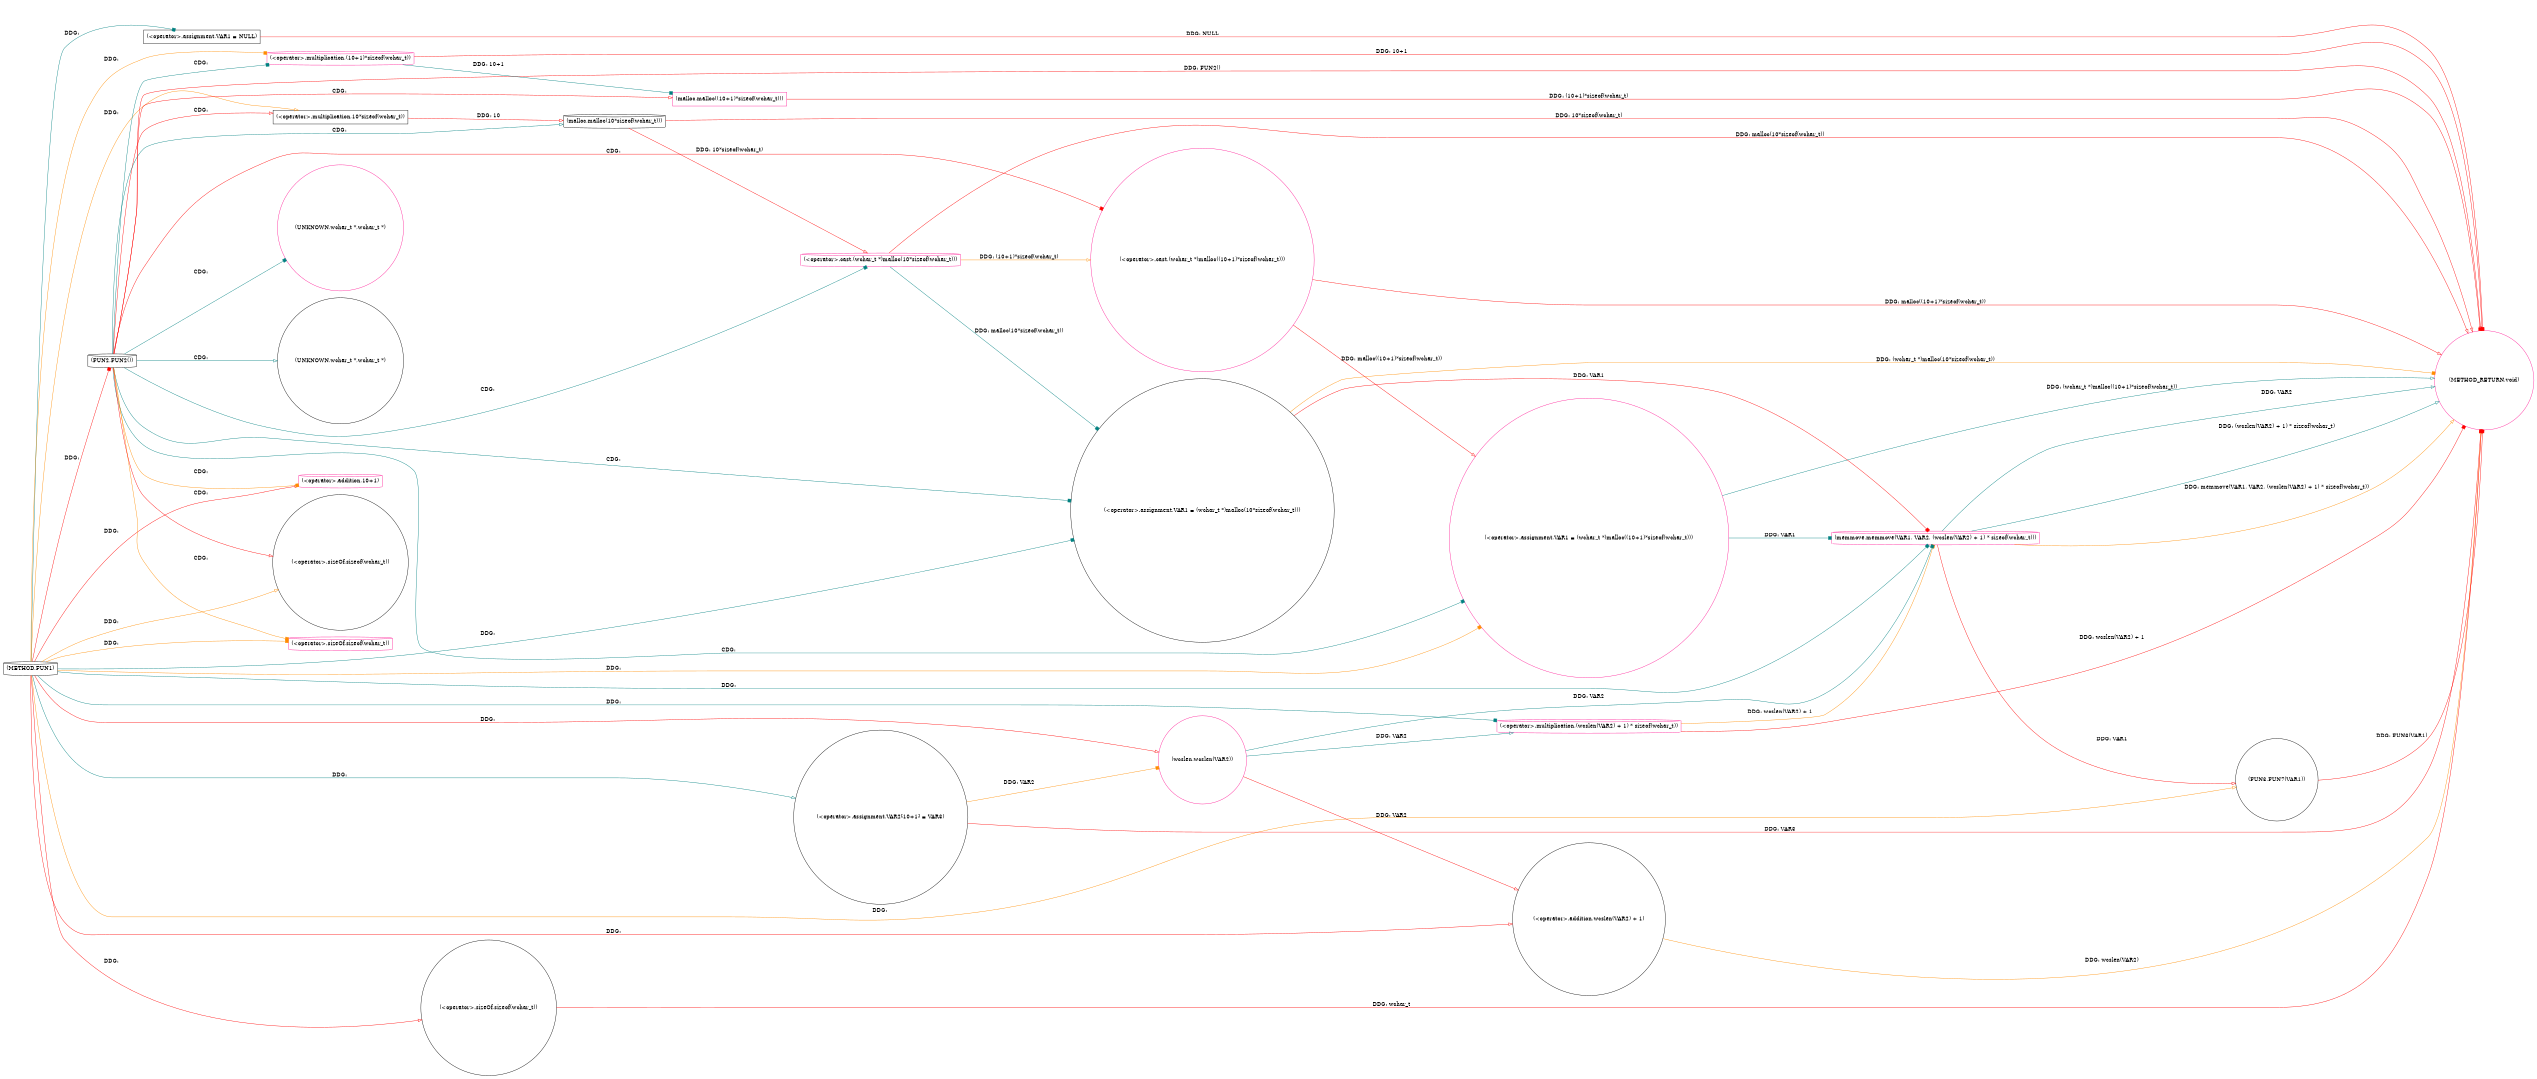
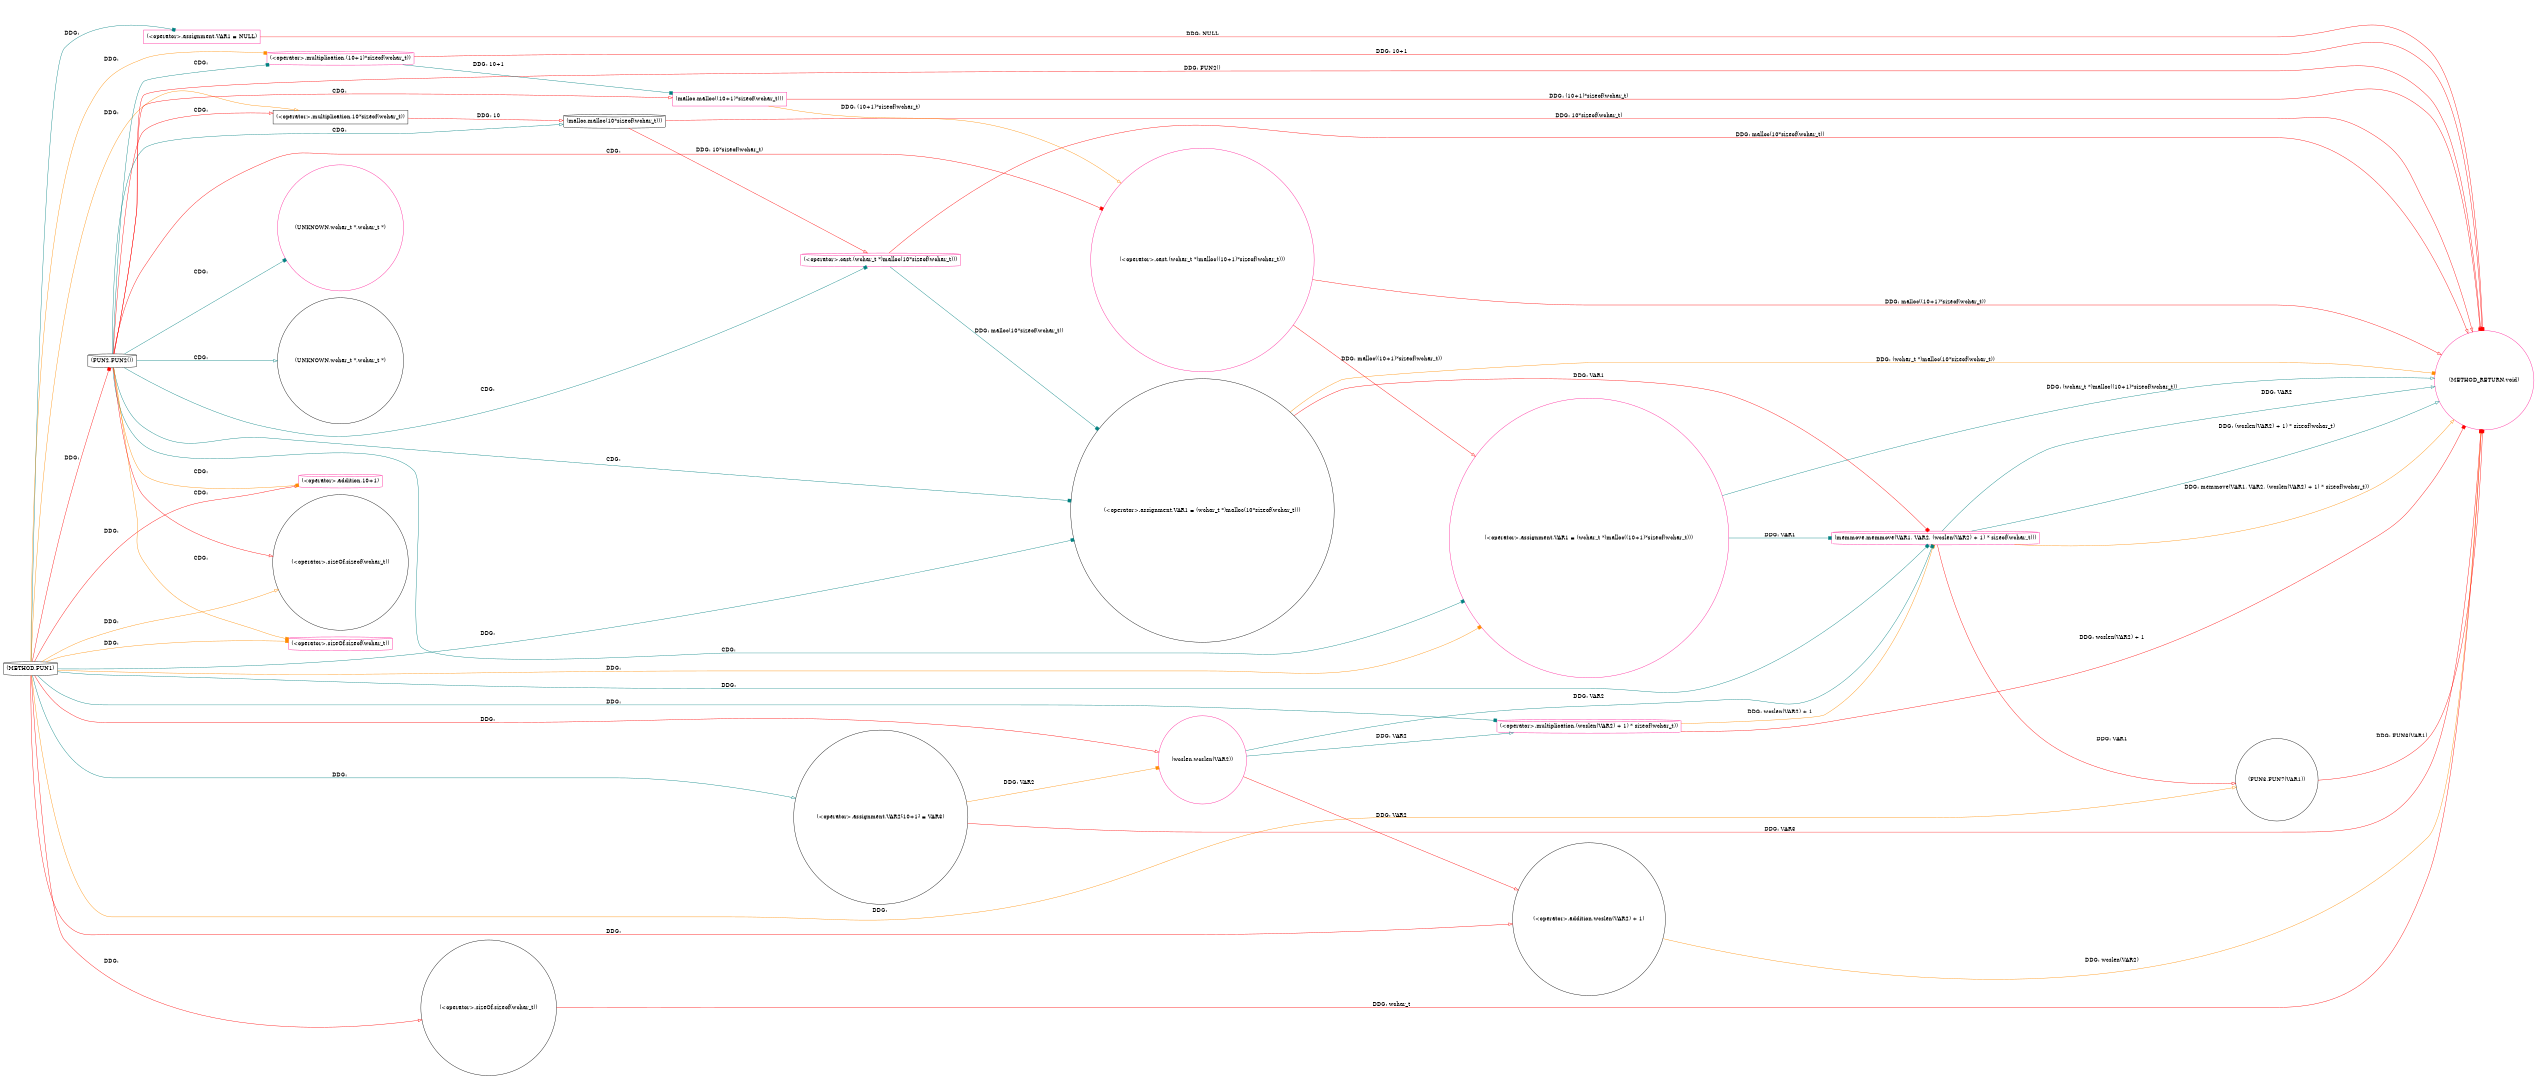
  digraph {
    fontname="DejaVu Serif"
    rankdir=LR
    node [color=black fontname="DejaVu Serif" shape=circle]
    edge [arrowhead=box color=red fontname="DejaVu Serif"]
    n1 [label="(METHOD,FUN1)" shape=cylinder]
-   n2 [label="(<operator>.assignment,VAR1 = NULL)" shape=box]
+   n2 [color=deeppink label="(<operator>.assignment,VAR1 = NULL)" shape=box]
    n3 [label="(FUN2,FUN2())" shape=cylinder]
    n4 [label="(<operator>.assignment,VAR1 = (wchar_t *)malloc(10*sizeof(wchar_t)))"]
    n5 [label="(<operator>.multiplication,10*sizeof(wchar_t))" shape=box]
    n6 [color=deeppink label="(<operator>.sizeOf,sizeof(wchar_t))" shape=cylinder]
    n7 [color=deeppink label="(<operator>.assignment,VAR1 = (wchar_t *)malloc((10+1)*sizeof(wchar_t)))"]
    n8 [color=deeppink label="(<operator>.multiplication,(10+1)*sizeof(wchar_t))" shape=cylinder]
    n9 [color=deeppink label="(<operator>.addition,10+1)" shape=cylinder]
    n10 [label="(<operator>.sizeOf,sizeof(wchar_t))"]
    n11 [label="(<operator>.assignment,VAR2[10+1] = VAR3)"]
    n12 [color=deeppink label="(memmove,memmove(VAR1, VAR2, (wcslen(VAR2) + 1) * sizeof(wchar_t)))" shape=cylinder]
    n13 [color=deeppink label="(<operator>.multiplication,(wcslen(VAR2) + 1) * sizeof(wchar_t))" shape=cylinder]
    n14 [label="(<operator>.addition,wcslen(VAR2) + 1)"]
    n15 [color=deeppink label="(wcslen,wcslen(VAR2))"]
    n16 [label="(<operator>.sizeOf,sizeof(wchar_t))"]
    n17 [label="(FUN3,FUN7(VAR1))"]
    n18 [color=deeppink label="(METHOD_RETURN,void)"]
    n19 [color=deeppink label="(<operator>.cast,(wchar_t *)malloc(10*sizeof(wchar_t)))" shape=cylinder]
    n20 [label="(malloc,malloc(10*sizeof(wchar_t)))" shape=cylinder]
    n21 [color=deeppink label="(<operator>.cast,(wchar_t *)malloc((10+1)*sizeof(wchar_t)))"]
    n22 [color=deeppink label="(malloc,malloc((10+1)*sizeof(wchar_t)))" shape=box]
    n23 [color=deeppink label="(UNKNOWN,wchar_t *,wchar_t *)"]
    n24 [label="(UNKNOWN,wchar_t *,wchar_t *)"]
    n1 -> n2 [color=teal label="DDG: "]
    n1 -> n3 [label="DDG: "]
    n1 -> n4 [color=teal label="DDG: "]
    n1 -> n5 [arrowhead=onormal color=darkorange label="DDG: "]
    n1 -> n6 [color=darkorange label="DDG: "]
    n1 -> n7 [color=darkorange label="DDG: "]
    n1 -> n8 [color=darkorange label="DDG: "]
    n1 -> n9 [arrowhead=onormal label="DDG: "]
    n1 -> n10 [arrowhead=onormal color=darkorange label="DDG: "]
    n1 -> n11 [arrowhead=onormal color=teal label="DDG: "]
    n1 -> n12 [color=teal label="DDG: "]
    n1 -> n13 [color=teal label="DDG: "]
    n1 -> n14 [arrowhead=onormal label="DDG: "]
    n1 -> n15 [arrowhead=onormal label="DDG: "]
    n1 -> n16 [arrowhead=onormal label="DDG: "]
    n1 -> n17 [arrowhead=onormal color=darkorange label="DDG: "]
    n2 -> n18 [label="DDG: NULL"]
    n3 -> n4 [color=teal label="CDG: "]
    n3 -> n5 [arrowhead=onormal label="CDG: "]
    n3 -> n6 [color=darkorange label="CDG: "]
    n3 -> n7 [color=teal label="CDG: "]
    n3 -> n8 [color=teal label="CDG: "]
    n3 -> n9 [color=darkorange label="CDG: "]
    n3 -> n10 [arrowhead=onormal label="CDG: "]
    n3 -> n18 [arrowhead=onormal label="DDG: FUN2()"]
    n3 -> n19 [color=teal label="CDG: "]
    n3 -> n20 [arrowhead=onormal color=teal label="CDG: "]
    n3 -> n21 [label="CDG: "]
    n3 -> n22 [arrowhead=onormal label="CDG: "]
    n3 -> n23 [color=teal label="CDG: "]
    n3 -> n24 [arrowhead=onormal color=teal label="CDG: "]
    n4 -> n12 [label="DDG: VAR1"]
    n4 -> n18 [color=darkorange label="DDG: (wchar_t *)malloc(10*sizeof(wchar_t))"]
    n5 -> n20 [arrowhead=onormal label="DDG: 10"]
    n7 -> n12 [color=teal label="DDG: VAR1"]
    n7 -> n18 [arrowhead=onormal color=teal label="DDG: (wchar_t *)malloc((10+1)*sizeof(wchar_t))"]
    n8 -> n18 [label="DDG: 10+1"]
    n8 -> n22 [color=teal label="DDG: 10+1"]
    n11 -> n15 [color=darkorange label="DDG: VAR2"]
    n11 -> n18 [label="DDG: VAR3"]
    n12 -> n17 [arrowhead=onormal label="DDG: VAR1"]
    n12 -> n18 [arrowhead=onormal color=teal label="DDG: VAR2"]
    n12 -> n18 [arrowhead=onormal color=teal label="DDG: (wcslen(VAR2) + 1) * sizeof(wchar_t)"]
    n12 -> n18 [arrowhead=onormal color=darkorange label="DDG: memmove(VAR1, VAR2, (wcslen(VAR2) + 1) * sizeof(wchar_t))"]
    n13 -> n12 [color=darkorange label="DDG: wcslen(VAR2) + 1"]
    n13 -> n18 [label="DDG: wcslen(VAR2) + 1"]
    n14 -> n18 [arrowhead=onormal color=darkorange label="DDG: wcslen(VAR2)"]
    n15 -> n12 [color=teal label="DDG: VAR2"]
    n15 -> n13 [arrowhead=onormal color=teal label="DDG: VAR2"]
    n15 -> n14 [arrowhead=onormal label="DDG: VAR2"]
    n16 -> n18 [label="DDG: wchar_t"]
    n17 -> n18 [label="DDG: FUN3(VAR1)"]
    n19 -> n4 [color=teal label="DDG: malloc(10*sizeof(wchar_t))"]
    n19 -> n18 [arrowhead=onormal label="DDG: malloc(10*sizeof(wchar_t))"]
    n20 -> n18 [arrowhead=onormal label="DDG: 10*sizeof(wchar_t)"]
    n20 -> n19 [arrowhead=onormal label="DDG: 10*sizeof(wchar_t)"]
    n21 -> n7 [arrowhead=onormal label="DDG: malloc((10+1)*sizeof(wchar_t))"]
    n21 -> n18 [arrowhead=onormal label="DDG: malloc((10+1)*sizeof(wchar_t))"]
    n22 -> n18 [label="DDG: (10+1)*sizeof(wchar_t)"]
-   n19 -> n21 [arrowhead=onormal color=darkorange label="DDG: (10+1)*sizeof(wchar_t)"]
+   n22 -> n21 [arrowhead=onormal color=darkorange label="DDG: (10+1)*sizeof(wchar_t)"]
  }
